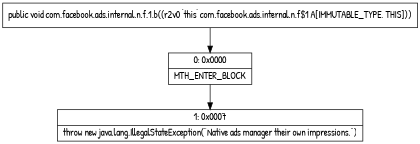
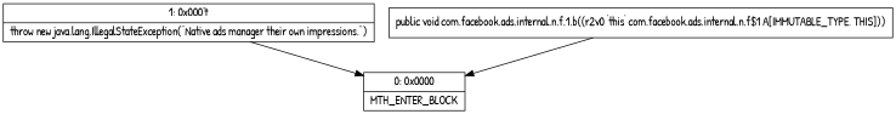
  digraph {
    fontname="Patrick Hand"
    node [shape=record fontname="Patrick Hand"]
    edge [fontname="Patrick Hand"]
    n1 [label="{0\:\ 0x0000|MTH_ENTER_BLOCK\l}"]
    n2 [label="{1\:\ 0x0007|throw new java.lang.IllegalStateException(\"Native ads manager their own impressions.\")\l}"]
    n3 [label="{public void com.facebook.ads.internal.n.f.1.b((r2v0 'this' com.facebook.ads.internal.n.f$1 A[IMMUTABLE_TYPE, THIS])) }"]
-   n1 -> n2
+   n2 -> n1
    n3 -> n1
  }
